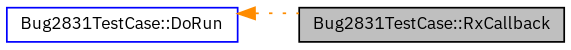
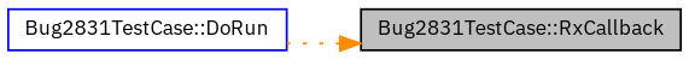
  digraph {
    rankdir=RL
    fontname="IBM Plex Sans"
    node [fontname="IBM Plex Sans" fontsize=10 shape=record style=filled]
    n1 [color=black fillcolor=grey75 fontcolor=black height=0.2 label="Bug2831TestCase::RxCallback" width=0.4]
    n2 [color=blue fillcolor=white height=0.2 label="Bug2831TestCase::DoRun" width=0.4]
-   n2 -> n1 [color=darkorange dir=back fontname="IBM Plex Sans" fontsize=10 labelfontname=Helvetica labelfontsize=10 style=dotted]
+   n1 -> n2 [color=darkorange dir=back fontname="IBM Plex Sans" fontsize=10 labelfontname=Helvetica labelfontsize=10 style=dotted]
  }
